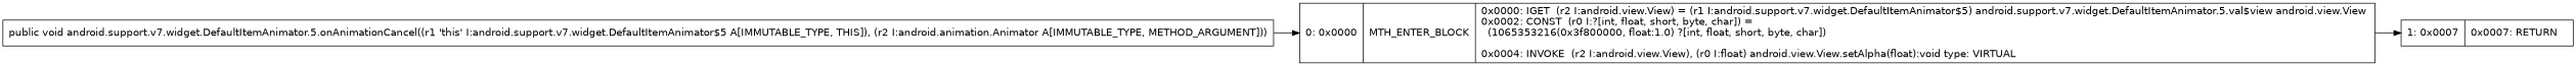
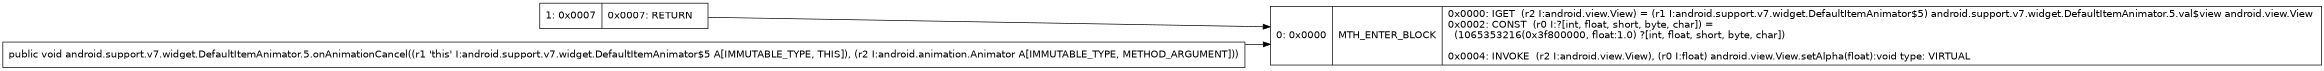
  digraph {
    rankdir=LR
    fontname="DejaVu Sans"
    node [shape=record fontname="DejaVu Sans"]
    edge [fontname="DejaVu Sans"]
    n1 [label="{0\:\ 0x0000|MTH_ENTER_BLOCK\l|0x0000: IGET  (r2 I:android.view.View) = (r1 I:android.support.v7.widget.DefaultItemAnimator$5) android.support.v7.widget.DefaultItemAnimator.5.val$view android.view.View \l0x0002: CONST  (r0 I:?[int, float, short, byte, char]) = \l  (1065353216(0x3f800000, float:1.0) ?[int, float, short, byte, char])\l \l0x0004: INVOKE  (r2 I:android.view.View), (r0 I:float) android.view.View.setAlpha(float):void type: VIRTUAL \l}"]
    n2 [label="{1\:\ 0x0007|0x0007: RETURN   \l}"]
    n3 [label="{public void android.support.v7.widget.DefaultItemAnimator.5.onAnimationCancel((r1 'this' I:android.support.v7.widget.DefaultItemAnimator$5 A[IMMUTABLE_TYPE, THIS]), (r2 I:android.animation.Animator A[IMMUTABLE_TYPE, METHOD_ARGUMENT])) }"]
-   n1 -> n2
+   n2 -> n1
    n3 -> n1
  }
